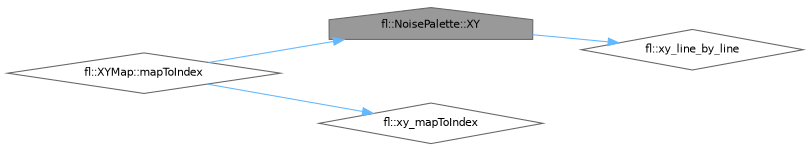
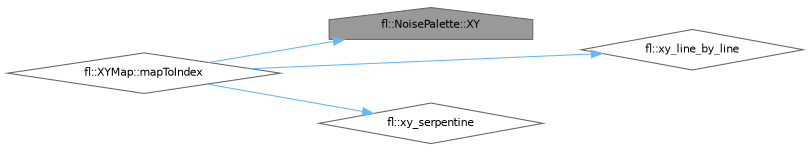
  digraph {
    rankdir=LR
    node [color=grey40 fillcolor=white fontname=Helvetica fontsize=10 shape=diamond style=filled]
    edge [color=steelblue1 fontname=Helvetica fontsize=10 labelfontname=Helvetica labelfontsize=10 style=solid]
    n1 [color=gray40 fillcolor=grey60 fontcolor=black height=0.2 label="fl::NoisePalette::XY" shape=house width=0.4]
    n2 [height=0.2 label="fl::XYMap::mapToIndex" width=0.4]
    n3 [height=0.2 label="fl::xy_line_by_line" width=0.4]
-   n4 [height=0.2 label="fl::xy_mapToIndex" width=0.4]
+   n4 [height=0.2 label="fl::xy_serpentine" width=0.4]
    n2 -> n1
-   n1 -> n3
+   n2 -> n3
    n2 -> n4
  }
